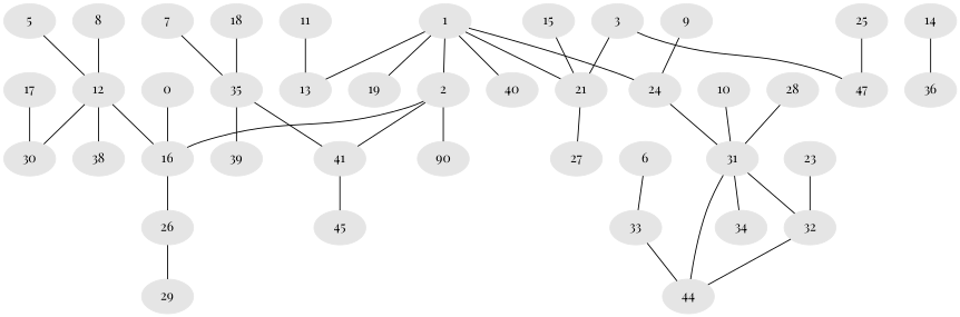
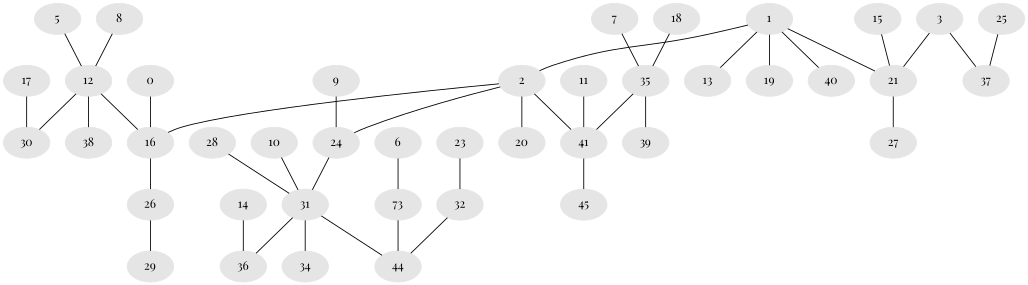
  graph {
    fontname="Playfair Display"
    node [color=gray90 fontname="Playfair Display" style=filled]
    edge [fontname="Playfair Display" weight=1.0]
    1
    2
    13
    19
    21
    24
    40
    16
-   20 [label=90]
+   20
    41
    27
    31
    26
    45
    3
-   37 [label=47]
+   37
    n17 [label=0]
    5
    12
    30
    38
    6
-   33
+   33 [label=73]
    44
    7
    35
    39
    8
    9
    10
    36
    34
    11
    14
    15
    29
    17
    18
    23
    32
    25
    28
    1 -- 2
    1 -- 13
    1 -- 19
    1 -- 21
-   1 -- 24
+   2 -- 24
    1 -- 40
    2 -- 16
    2 -- 20
    2 -- 41
    21 -- 27
    24 -- 31
    16 -- 26
    41 -- 45
    31 -- 44
-   31 -- 32
+   31 -- 36
    31 -- 34
    26 -- 29
    3 -- 21
    3 -- 37
    n17 -- 16
    5 -- 12
    12 -- 16
    12 -- 30
    12 -- 38
    6 -- 33
    33 -- 44
    7 -- 35
    35 -- 41
    35 -- 39
    8 -- 12
    9 -- 24
    10 -- 31
-   11 -- 13
+   11 -- 41
    14 -- 36
    15 -- 21
    17 -- 30
    18 -- 35
    23 -- 32
    32 -- 44
    25 -- 37
    28 -- 31
  }
